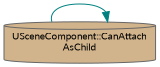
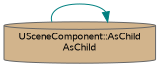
  digraph {
    rankdir=RL
    fontname=Lato
-   n1 [color=gray40 fillcolor=tan fontcolor=black fontname=Lato fontsize=10 height=0.2 label="USceneComponent::CanAttach\lAsChild" shape=cylinder style=filled width=0.4]
+   n1 [color=gray40 fillcolor=tan fontcolor=black fontname=Lato fontsize=10 height=0.2 label="USceneComponent::AsChild\lAsChild" shape=cylinder style=filled width=0.4]
    n1 -> n1 [color=teal dir=back fontname=Lato fontsize=10 labelfontname=Helvetica labelfontsize=10 style=solid]
  }
